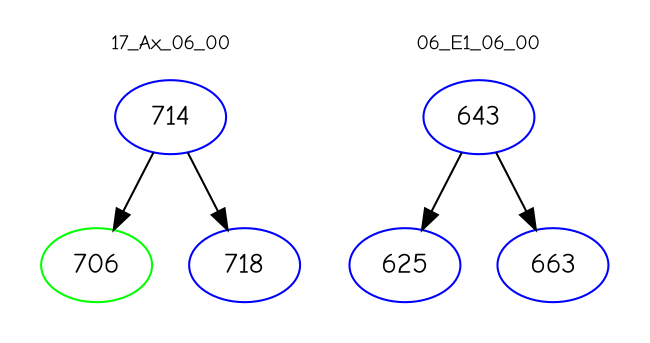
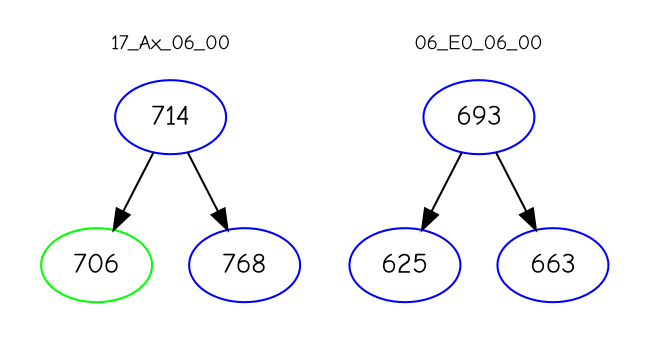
  digraph {
    fontname="Comic Neue"
    node [color=blue fontname="Comic Neue"]
    edge [color=black fontname="Comic Neue"]
    n1 [label=714]
    n2 [color=green label=706]
-   n3 [label=718]
-   n4 [label=643]
+   n3 [label=768]
+   n4 [label=693]
    n5 [label=625]
    n6 [label=663]
    subgraph cluster_1 {
      color=white
      fontsize=10
      label="17_Ax_06_00"
      n1
      n2
      n3
    }
    subgraph cluster_2 {
      color=white
      fontsize=10
-     label="06_E1_06_00"
+     label="06_E0_06_00"
      n4
      n5
      n6
    }
    n1 -> n2
    n1 -> n3
    n4 -> n5
    n4 -> n6
  }
